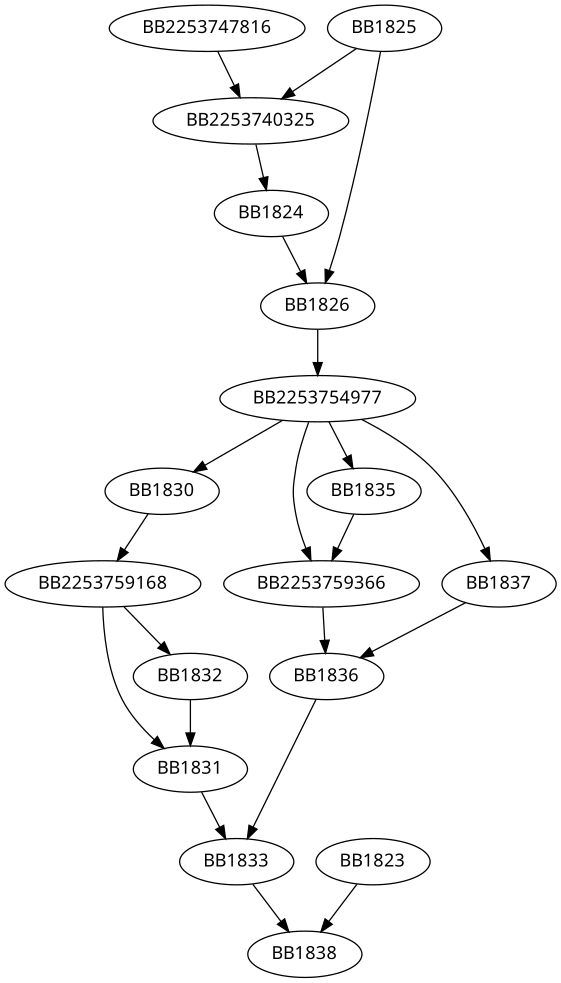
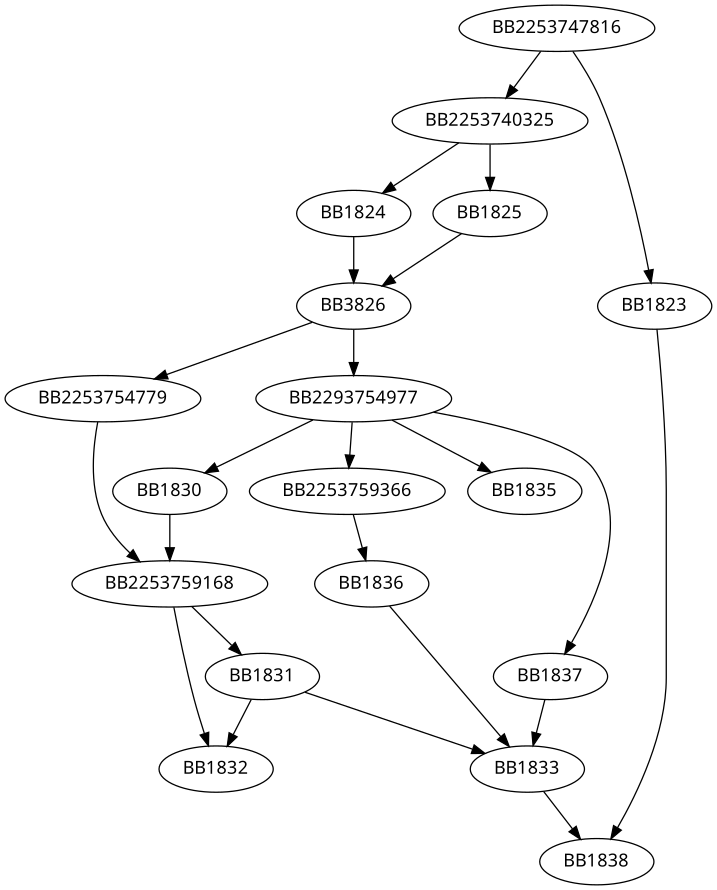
  digraph {
    fontname="Noto Sans"
    node [fontname="Noto Sans"]
    edge [fontname="Noto Sans"]
    BB2253747816
    BB2253740325
    BB1823
    BB1824
    BB1825
    BB1838
-   BB1826
-   BB2253754977
+   BB1826 [label=BB3826]
+   BB2253754779
+   BB2253754977 [label=BB2293754977]
    BB2253759168
    BB1830
    BB2253759366
    BB1835
    BB1837
    BB1831
    BB1832
    BB1836
    BB1833
    BB2253747816 -> BB2253740325
+   BB2253747816 -> BB1823
    BB2253740325 -> BB1824
-   BB1825 -> BB2253740325
+   BB2253740325 -> BB1825
    BB1823 -> BB1838
    BB1824 -> BB1826
    BB1825 -> BB1826
+   BB1826 -> BB2253754779
    BB1826 -> BB2253754977
+   BB2253754779 -> BB2253759168
    BB2253754977 -> BB1830
    BB2253754977 -> BB2253759366
    BB2253754977 -> BB1835
    BB2253754977 -> BB1837
    BB2253759168 -> BB1831
    BB2253759168 -> BB1832
    BB1830 -> BB2253759168
    BB2253759366 -> BB1836
-   BB1835 -> BB2253759366
-   BB1837 -> BB1836
+   BB1837 -> BB1833
    BB1831 -> BB1833
-   BB1832 -> BB1831
+   BB1831 -> BB1832
    BB1836 -> BB1833
    BB1833 -> BB1838
  }
